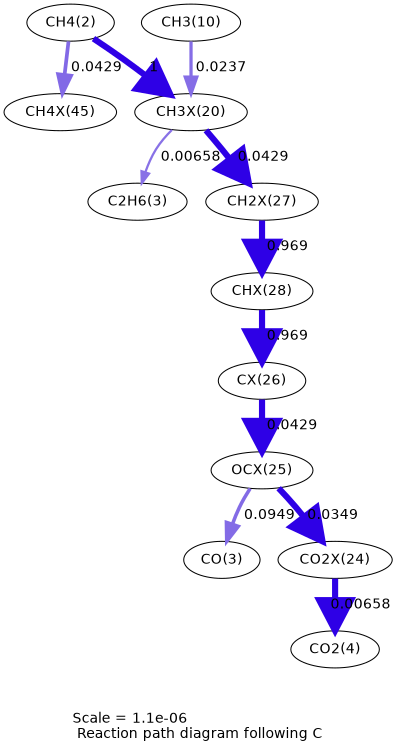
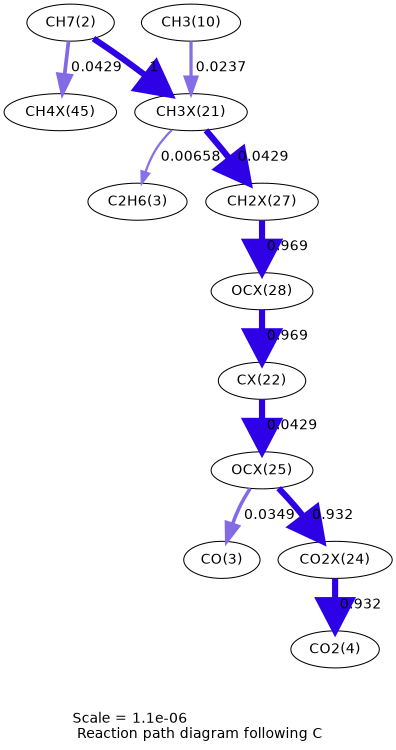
  digraph {
    fontname=Helvetica
    label="Scale = 1.1e-06\l Reaction path diagram following C"
    node [fontname=Helvetica]
    edge [arrowsize=2.99 color="0.7, 1.47, 0.9" fontname=Helvetica penwidth=5.98]
-   n1 [label="CH4(2)"]
+   n1 [label="CH7(2)"]
    n2 [label="CH4X(45)"]
-   n3 [label="CH3X(20)"]
+   n3 [label="CH3X(21)"]
    n4 [label="C2H6(3)"]
    n5 [label="CH2X(27)"]
    n6 [label="CH3(10)"]
-   n7 [label="CHX(28)"]
-   n8 [label="CX(26)"]
+   n7 [label="OCX(28)"]
+   n8 [label="CX(22)"]
    n9 [label="OCX(25)"]
    n10 [label="CO(3)"]
    n11 [label="CO2X(24)"]
    n12 [label="CO2(4)"]
    n1 -> n2 [arrowsize=1.81 color="0.7, 0.543, 0.9" label=" 0.0429" penwidth=3.62]
    n1 -> n3 [arrowsize=3 color="0.7, 1.5, 0.9" label=" 1" penwidth=6]
    n3 -> n4 [arrowsize=1.1 color="0.7, 0.507, 0.9" label=" 0.00658" penwidth=2.21]
    n3 -> n5 [label=" 0.0429"]
    n5 -> n7 [label=" 0.969"]
    n6 -> n3 [arrowsize=1.59 color="0.7, 0.524, 0.9" label=" 0.0237" penwidth=3.17]
    n7 -> n8 [label=" 0.969"]
    n8 -> n9 [label=" 0.0429"]
-   n9 -> n10 [arrowsize=1.73 color="0.7, 0.535, 0.9" label=" 0.0949" penwidth=3.47]
-   n9 -> n11 [arrowsize=2.97 color="0.7, 1.43, 0.9" label=" 0.0349" penwidth=5.95]
-   n11 -> n12 [arrowsize=2.97 color="0.7, 1.43, 0.9" label=" 0.00658" penwidth=5.95]
+   n9 -> n10 [arrowsize=1.73 color="0.7, 0.535, 0.9" label=" 0.0349" penwidth=3.47]
+   n9 -> n11 [arrowsize=2.97 color="0.7, 1.43, 0.9" label=" 0.932" penwidth=5.95]
+   n11 -> n12 [arrowsize=2.97 color="0.7, 1.43, 0.9" label=" 0.932" penwidth=5.95]
  }
